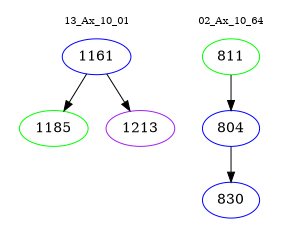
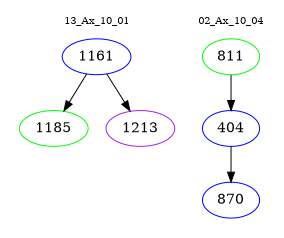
  digraph {
    node [color=blue]
    edge [color=black]
    n1 [color=green label=1185]
    n2 [label=1161]
    n3 [color=purple label=1213]
    n4 [color=green label=811]
-   n5 [label=804]
-   n6 [label=830]
+   n5 [label=404]
+   n6 [label=870]
    subgraph cluster_1 {
      color=white
      fontsize=10
      label="13_Ax_10_01"
      n1
      n2
      n3
    }
    subgraph cluster_2 {
      color=white
      fontsize=10
-     label="02_Ax_10_64"
+     label="02_Ax_10_04"
      n4
      n5
      n6
    }
    n2 -> n1
    n2 -> n3
    n4 -> n5
    n5 -> n6
  }
